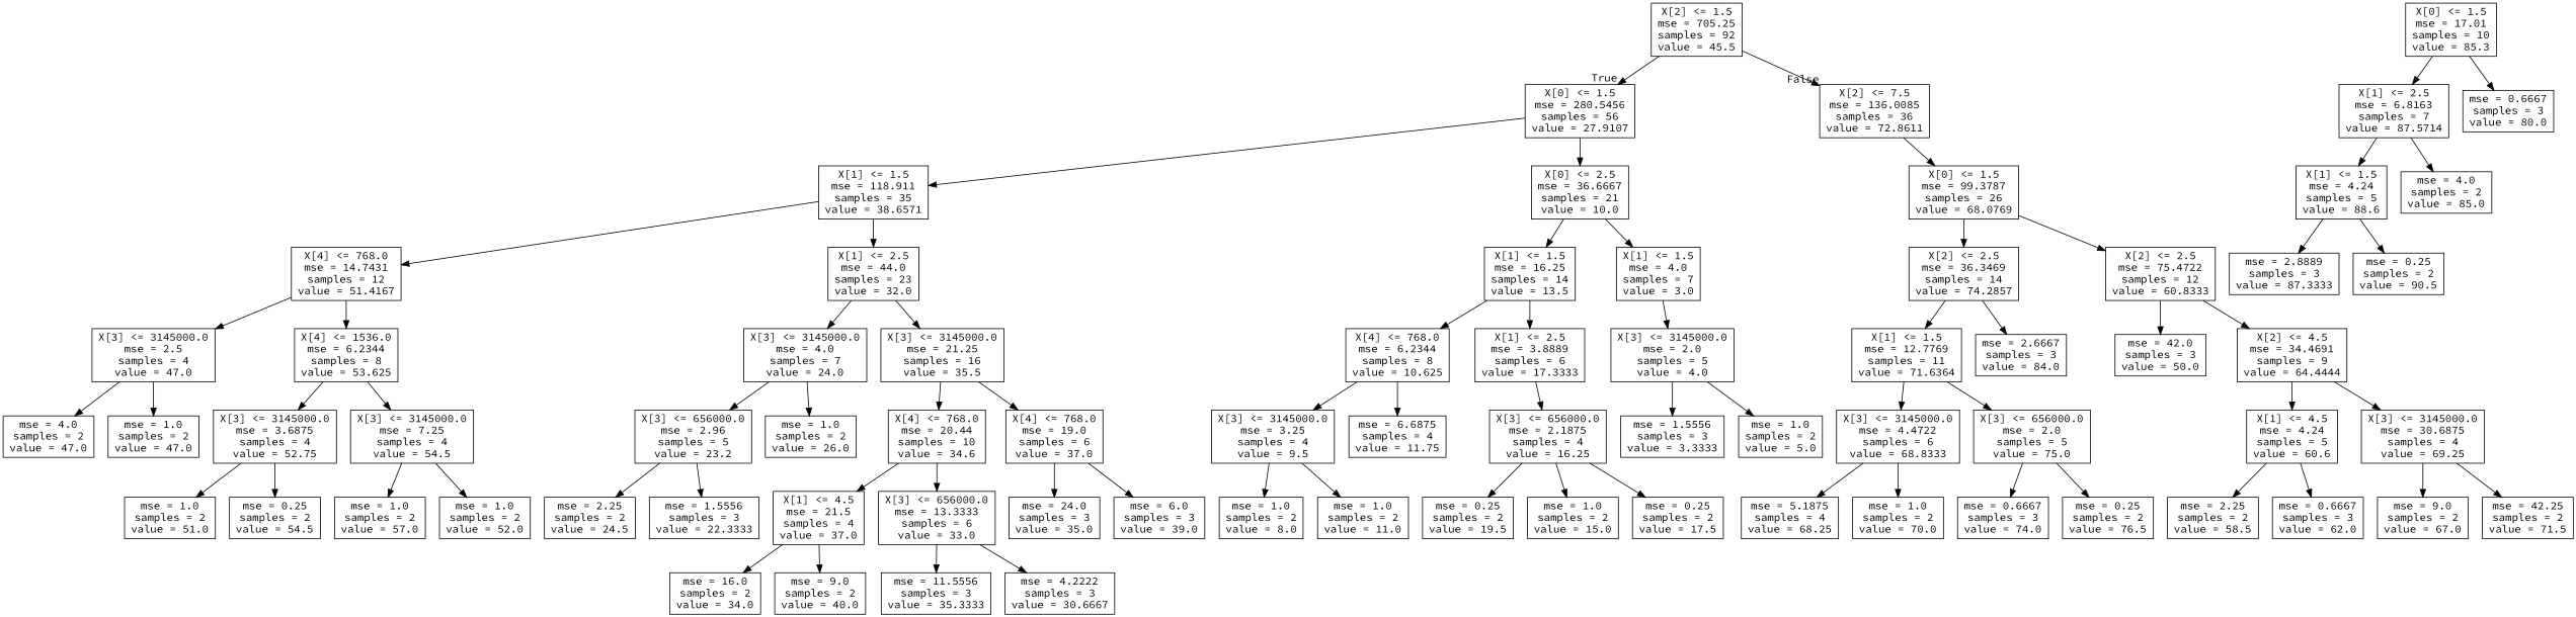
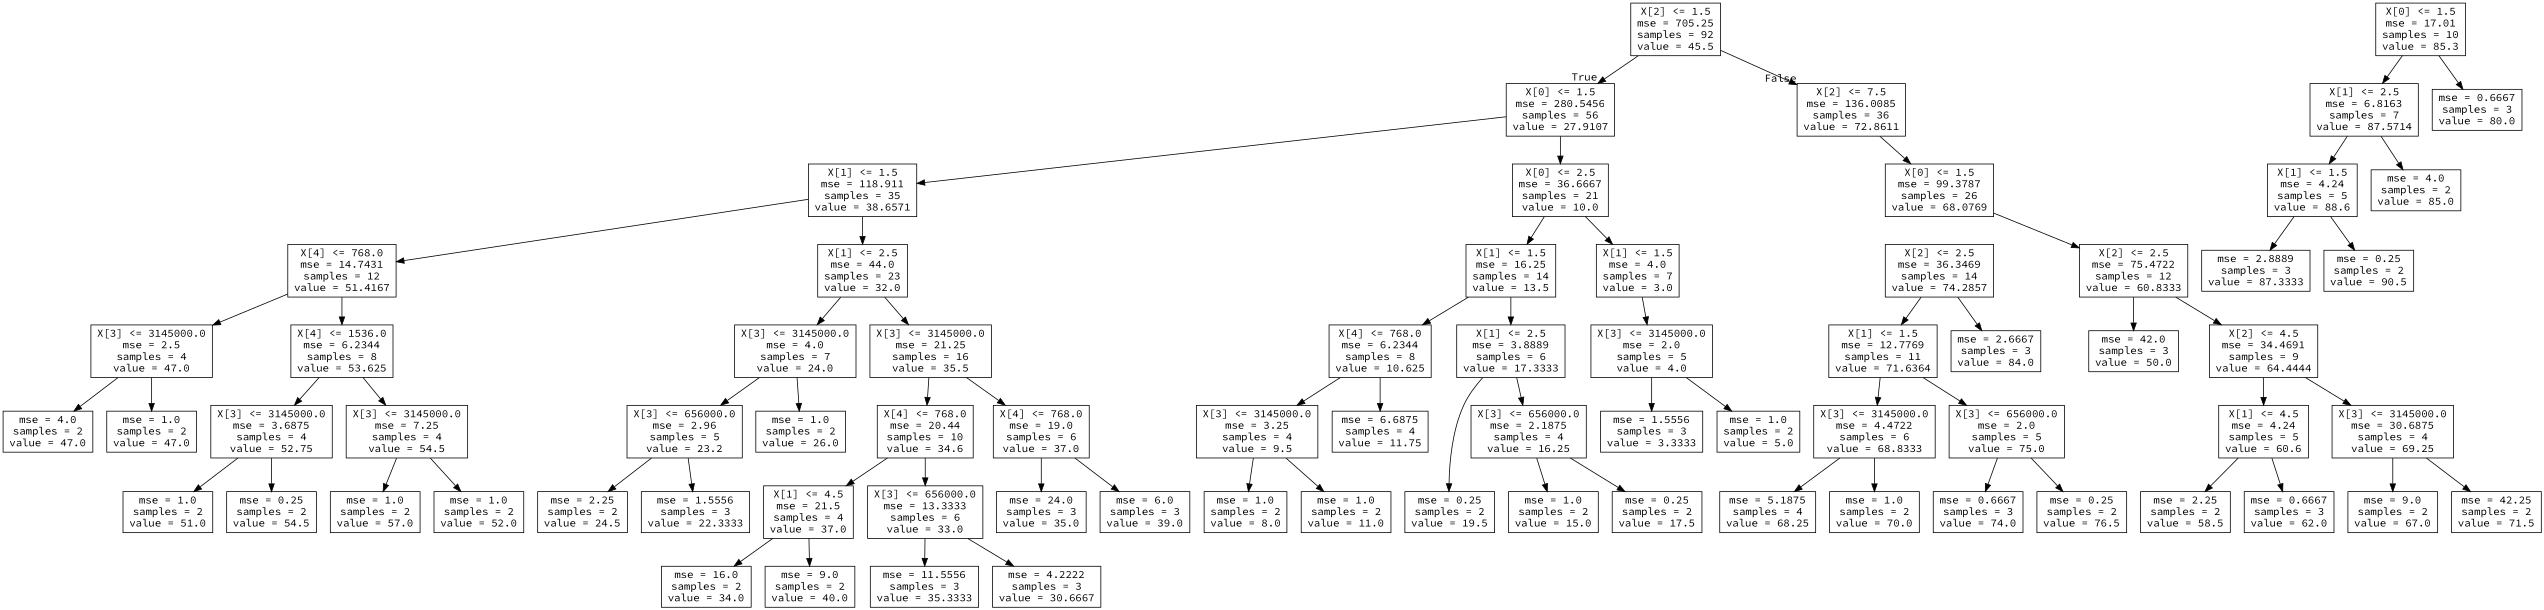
  digraph {
    fontname="Source Code Pro"
    node [fontname="Source Code Pro" shape=box]
    edge [fontname="Source Code Pro"]
    n1 [label="X[2] <= 1.5\nmse = 705.25\nsamples = 92\nvalue = 45.5"]
    n2 [label="X[0] <= 1.5\nmse = 280.5456\nsamples = 56\nvalue = 27.9107"]
    n3 [label="X[2] <= 7.5\nmse = 136.0085\nsamples = 36\nvalue = 72.8611"]
    n4 [label="X[1] <= 1.5\nmse = 118.911\nsamples = 35\nvalue = 38.6571"]
    n5 [label="X[0] <= 2.5\nmse = 36.6667\nsamples = 21\nvalue = 10.0"]
    n6 [label="X[0] <= 1.5\nmse = 99.3787\nsamples = 26\nvalue = 68.0769"]
    n7 [label="X[4] <= 768.0\nmse = 14.7431\nsamples = 12\nvalue = 51.4167"]
    n8 [label="X[1] <= 2.5\nmse = 44.0\nsamples = 23\nvalue = 32.0"]
    n9 [label="X[1] <= 1.5\nmse = 16.25\nsamples = 14\nvalue = 13.5"]
    n10 [label="X[1] <= 1.5\nmse = 4.0\nsamples = 7\nvalue = 3.0"]
    n11 [label="X[3] <= 3145000.0\nmse = 2.5\nsamples = 4\nvalue = 47.0"]
    n12 [label="X[4] <= 1536.0\nmse = 6.2344\nsamples = 8\nvalue = 53.625"]
    n13 [label="X[3] <= 3145000.0\nmse = 4.0\nsamples = 7\nvalue = 24.0"]
    n14 [label="X[3] <= 3145000.0\nmse = 21.25\nsamples = 16\nvalue = 35.5"]
    n15 [label="mse = 4.0\nsamples = 2\nvalue = 47.0"]
    n16 [label="mse = 1.0\nsamples = 2\nvalue = 47.0"]
    n17 [label="X[3] <= 3145000.0\nmse = 3.6875\nsamples = 4\nvalue = 52.75"]
    n18 [label="X[3] <= 3145000.0\nmse = 7.25\nsamples = 4\nvalue = 54.5"]
    n19 [label="mse = 1.0\nsamples = 2\nvalue = 51.0"]
    n20 [label="mse = 0.25\nsamples = 2\nvalue = 54.5"]
    n21 [label="mse = 1.0\nsamples = 2\nvalue = 57.0"]
    n22 [label="mse = 1.0\nsamples = 2\nvalue = 52.0"]
    n23 [label="X[3] <= 656000.0\nmse = 2.96\nsamples = 5\nvalue = 23.2"]
    n24 [label="mse = 1.0\nsamples = 2\nvalue = 26.0"]
    n25 [label="X[4] <= 768.0\nmse = 20.44\nsamples = 10\nvalue = 34.6"]
    n26 [label="X[4] <= 768.0\nmse = 19.0\nsamples = 6\nvalue = 37.0"]
    n27 [label="mse = 2.25\nsamples = 2\nvalue = 24.5"]
    n28 [label="mse = 1.5556\nsamples = 3\nvalue = 22.3333"]
    n29 [label="X[1] <= 4.5\nmse = 21.5\nsamples = 4\nvalue = 37.0"]
    n30 [label="X[3] <= 656000.0\nmse = 13.3333\nsamples = 6\nvalue = 33.0"]
    n31 [label="mse = 24.0\nsamples = 3\nvalue = 35.0"]
    n32 [label="mse = 6.0\nsamples = 3\nvalue = 39.0"]
    n33 [label="mse = 16.0\nsamples = 2\nvalue = 34.0"]
    n34 [label="mse = 9.0\nsamples = 2\nvalue = 40.0"]
    n35 [label="mse = 11.5556\nsamples = 3\nvalue = 35.3333"]
    n36 [label="mse = 4.2222\nsamples = 3\nvalue = 30.6667"]
    n37 [label="X[4] <= 768.0\nmse = 6.2344\nsamples = 8\nvalue = 10.625"]
    n38 [label="X[1] <= 2.5\nmse = 3.8889\nsamples = 6\nvalue = 17.3333"]
    n39 [label="X[3] <= 3145000.0\nmse = 2.0\nsamples = 5\nvalue = 4.0"]
    n40 [label="X[3] <= 3145000.0\nmse = 3.25\nsamples = 4\nvalue = 9.5"]
    n41 [label="mse = 6.6875\nsamples = 4\nvalue = 11.75"]
    n42 [label="X[3] <= 656000.0\nmse = 2.1875\nsamples = 4\nvalue = 16.25"]
    n43 [label="mse = 0.25\nsamples = 2\nvalue = 19.5"]
    n44 [label="mse = 1.0\nsamples = 2\nvalue = 8.0"]
    n45 [label="mse = 1.0\nsamples = 2\nvalue = 11.0"]
    n46 [label="mse = 1.0\nsamples = 2\nvalue = 15.0"]
    n47 [label="mse = 0.25\nsamples = 2\nvalue = 17.5"]
    n48 [label="mse = 1.5556\nsamples = 3\nvalue = 3.3333"]
    n49 [label="mse = 1.0\nsamples = 2\nvalue = 5.0"]
    n50 [label="X[2] <= 2.5\nmse = 36.3469\nsamples = 14\nvalue = 74.2857"]
    n51 [label="X[2] <= 2.5\nmse = 75.4722\nsamples = 12\nvalue = 60.8333"]
    n52 [label="X[0] <= 1.5\nmse = 17.01\nsamples = 10\nvalue = 85.3"]
    n53 [label="X[1] <= 2.5\nmse = 6.8163\nsamples = 7\nvalue = 87.5714"]
    n54 [label="mse = 0.6667\nsamples = 3\nvalue = 80.0"]
    n55 [label="X[1] <= 1.5\nmse = 12.7769\nsamples = 11\nvalue = 71.6364"]
    n56 [label="mse = 2.6667\nsamples = 3\nvalue = 84.0"]
    n57 [label="mse = 42.0\nsamples = 3\nvalue = 50.0"]
    n58 [label="X[2] <= 4.5\nmse = 34.4691\nsamples = 9\nvalue = 64.4444"]
    n59 [label="X[3] <= 3145000.0\nmse = 4.4722\nsamples = 6\nvalue = 68.8333"]
    n60 [label="X[3] <= 656000.0\nmse = 2.0\nsamples = 5\nvalue = 75.0"]
    n61 [label="mse = 5.1875\nsamples = 4\nvalue = 68.25"]
    n62 [label="mse = 1.0\nsamples = 2\nvalue = 70.0"]
    n63 [label="mse = 0.6667\nsamples = 3\nvalue = 74.0"]
    n64 [label="mse = 0.25\nsamples = 2\nvalue = 76.5"]
    n65 [label="X[1] <= 4.5\nmse = 4.24\nsamples = 5\nvalue = 60.6"]
    n66 [label="X[3] <= 3145000.0\nmse = 30.6875\nsamples = 4\nvalue = 69.25"]
    n67 [label="mse = 2.25\nsamples = 2\nvalue = 58.5"]
    n68 [label="mse = 0.6667\nsamples = 3\nvalue = 62.0"]
    n69 [label="mse = 9.0\nsamples = 2\nvalue = 67.0"]
    n70 [label="mse = 42.25\nsamples = 2\nvalue = 71.5"]
    n71 [label="X[1] <= 1.5\nmse = 4.24\nsamples = 5\nvalue = 88.6"]
    n72 [label="mse = 4.0\nsamples = 2\nvalue = 85.0"]
    n73 [label="mse = 2.8889\nsamples = 3\nvalue = 87.3333"]
    n74 [label="mse = 0.25\nsamples = 2\nvalue = 90.5"]
    n1 -> n2 [headlabel=True labelangle=45 labeldistance=2.5]
    n1 -> n3 [headlabel=False labelangle=-45 labeldistance=2.5]
    n2 -> n4
    n2 -> n5
    n3 -> n6
    n4 -> n7
    n4 -> n8
    n5 -> n9
    n5 -> n10
-   n6 -> n50
    n6 -> n51
    n7 -> n11
    n7 -> n12
    n8 -> n13
    n8 -> n14
    n9 -> n37
    n9 -> n38
    n10 -> n39
    n11 -> n15
    n11 -> n16
    n12 -> n17
    n12 -> n18
    n13 -> n23
    n13 -> n24
    n14 -> n25
    n14 -> n26
    n17 -> n19
    n17 -> n20
    n18 -> n21
    n18 -> n22
    n23 -> n27
    n23 -> n28
    n25 -> n29
    n25 -> n30
    n26 -> n31
    n26 -> n32
    n29 -> n33
    n29 -> n34
    n30 -> n35
    n30 -> n36
    n37 -> n40
    n37 -> n41
    n38 -> n42
-   n42 -> n43
+   n38 -> n43
    n39 -> n48
    n39 -> n49
    n40 -> n44
    n40 -> n45
    n42 -> n46
    n42 -> n47
    n50 -> n55
    n50 -> n56
    n51 -> n57
    n51 -> n58
    n52 -> n53
    n52 -> n54
    n53 -> n71
    n53 -> n72
    n55 -> n59
    n55 -> n60
    n58 -> n65
    n58 -> n66
    n59 -> n61
    n59 -> n62
    n60 -> n63
    n60 -> n64
    n65 -> n67
    n65 -> n68
    n66 -> n69
    n66 -> n70
    n71 -> n73
    n71 -> n74
  }
